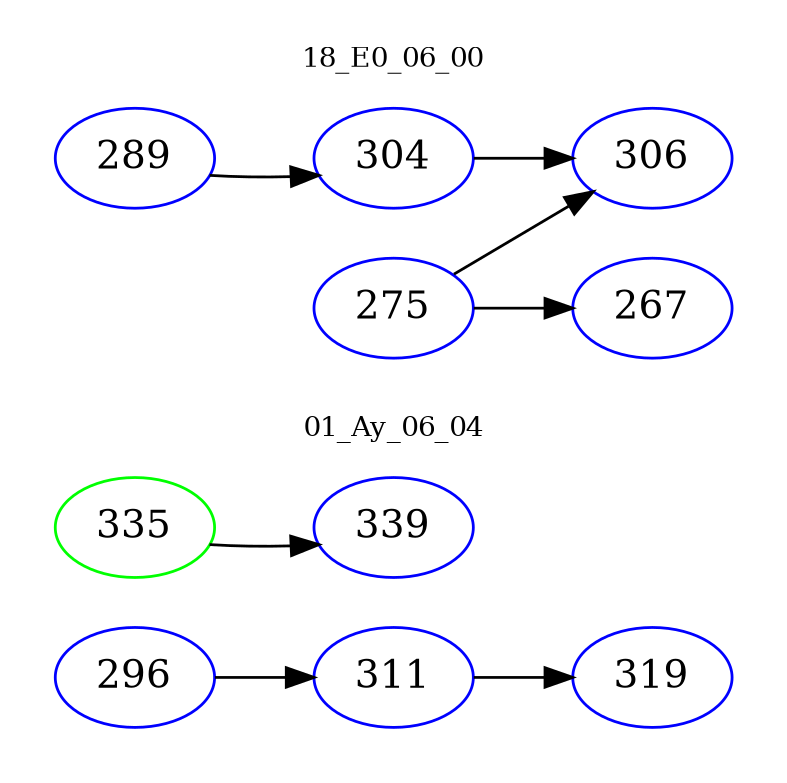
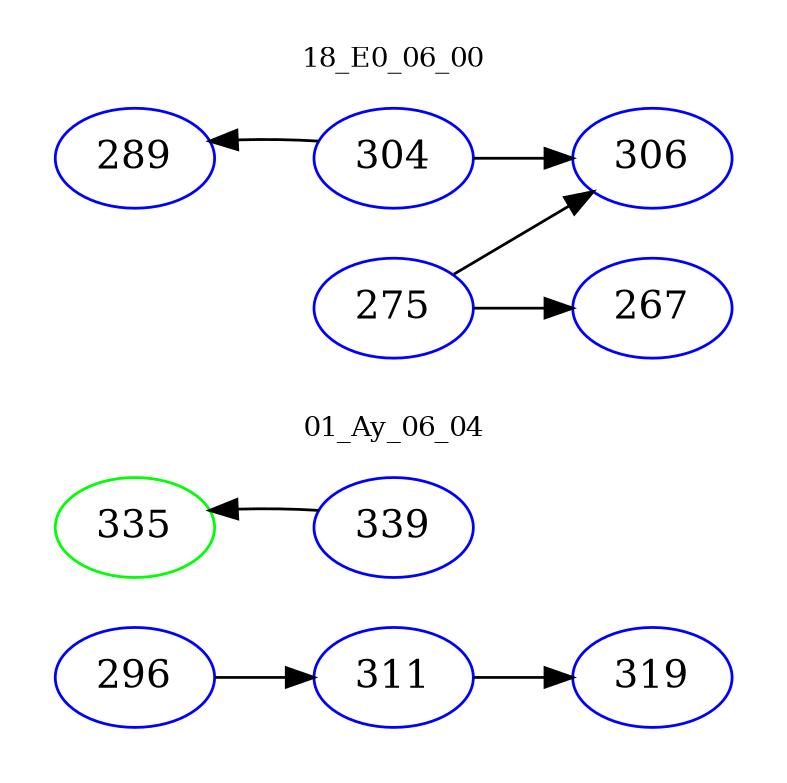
  digraph {
    rankdir=LR
    node [color=blue]
    edge [color=black]
    n1 [color=green label=335]
    n2 [label=339]
    n3 [label=296]
    n4 [label=311]
    n5 [label=319]
    n6 [label=289]
    n7 [label=304]
    n8 [label=306]
    n9 [label=275]
    n10 [label=267]
    subgraph cluster_1 {
      color=white
      fontsize=10
      label="01_Ay_06_04"
      n1
      n2
      n3
      n4
      n5
    }
    subgraph cluster_2 {
      color=white
      fontsize=10
      label="18_E0_06_00"
      n6
      n7
      n8
      n9
      n10
    }
-   n1 -> n2
+   n2 -> n1
    n3 -> n4
    n4 -> n5
-   n6 -> n7
+   n7 -> n6
    n7 -> n8
    n9 -> n8
    n9 -> n10
  }
